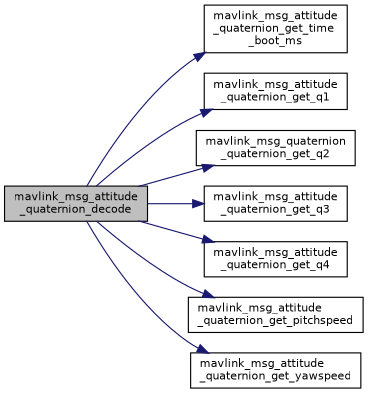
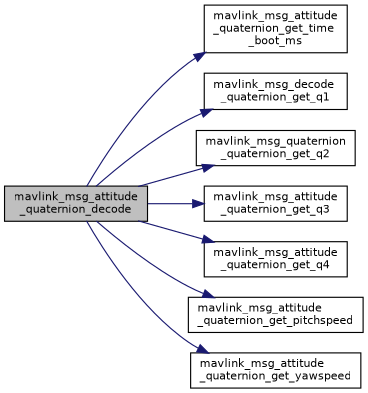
  digraph {
    rankdir=LR
    node [color=black fillcolor=white fontname=Helvetica fontsize=10 shape=record style=filled]
    edge [color=midnightblue fontname=Helvetica fontsize=10 labelfontname=Helvetica labelfontsize=10 style=solid]
    n1 [fillcolor=grey75 fontcolor=black height=0.2 label="mavlink_msg_attitude\l_quaternion_decode" width=0.4]
    n2 [height=0.2 label="mavlink_msg_attitude\l_quaternion_get_time\l_boot_ms" width=0.4]
-   n3 [height=0.2 label="mavlink_msg_attitude\l_quaternion_get_q1" width=0.4]
+   n3 [height=0.2 label="mavlink_msg_decode\l_quaternion_get_q1" width=0.4]
    n4 [height=0.2 label="mavlink_msg_quaternion\l_quaternion_get_q2" width=0.4]
    n5 [height=0.2 label="mavlink_msg_attitude\l_quaternion_get_q3" width=0.4]
    n6 [height=0.2 label="mavlink_msg_attitude\l_quaternion_get_q4" width=0.4]
    n7 [height=0.2 label="mavlink_msg_attitude\l_quaternion_get_pitchspeed" width=0.4]
    n8 [height=0.2 label="mavlink_msg_attitude\l_quaternion_get_yawspeed" width=0.4]
    n1 -> n2
    n1 -> n3
    n1 -> n4
    n1 -> n5
    n1 -> n6
    n1 -> n7
    n1 -> n8
  }
